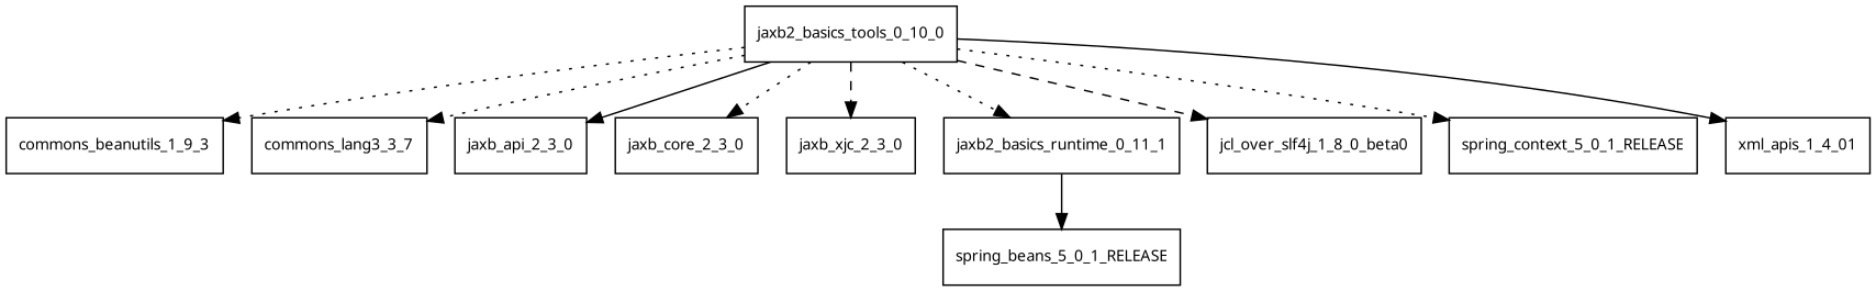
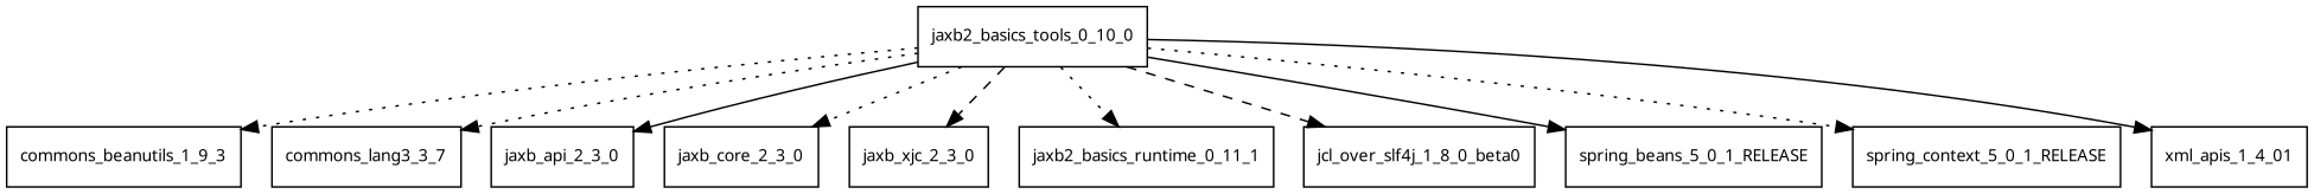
  digraph {
    fontname="Noto Sans"
    node [fontname="Noto Sans" fontsize=10.0 shape=box]
    edge [fontname="Noto Sans" style=dotted]
    jaxb2_basics_tools_0_10_0
    commons_beanutils_1_9_3
    commons_lang3_3_7
    jaxb_api_2_3_0
    jaxb_core_2_3_0
    jaxb_xjc_2_3_0
    jaxb2_basics_runtime_0_11_1
    jcl_over_slf4j_1_8_0_beta0
    spring_beans_5_0_1_RELEASE
    spring_context_5_0_1_RELEASE
    xml_apis_1_4_01
    jaxb2_basics_tools_0_10_0 -> commons_beanutils_1_9_3
    jaxb2_basics_tools_0_10_0 -> commons_lang3_3_7
    jaxb2_basics_tools_0_10_0 -> jaxb_api_2_3_0 [style=solid]
    jaxb2_basics_tools_0_10_0 -> jaxb_core_2_3_0
    jaxb2_basics_tools_0_10_0 -> jaxb_xjc_2_3_0 [style=dashed]
    jaxb2_basics_tools_0_10_0 -> jaxb2_basics_runtime_0_11_1
    jaxb2_basics_tools_0_10_0 -> jcl_over_slf4j_1_8_0_beta0 [style=dashed]
-   jaxb2_basics_runtime_0_11_1 -> spring_beans_5_0_1_RELEASE [style=solid]
+   jaxb2_basics_tools_0_10_0 -> spring_beans_5_0_1_RELEASE [style=solid]
    jaxb2_basics_tools_0_10_0 -> spring_context_5_0_1_RELEASE
    jaxb2_basics_tools_0_10_0 -> xml_apis_1_4_01 [style=solid]
  }
